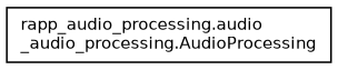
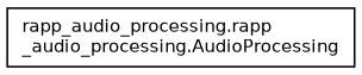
  digraph {
    rankdir=LR
-   n1 [color=black fillcolor=white fontname=Helvetica fontsize=10 height=0.2 label="rapp_audio_processing.audio\l_audio_processing.AudioProcessing" shape=record style=filled width=0.4]
+   n1 [color=black fillcolor=white fontname=Helvetica fontsize=10 height=0.2 label="rapp_audio_processing.rapp\l_audio_processing.AudioProcessing" shape=record style=filled width=0.4]
  }
